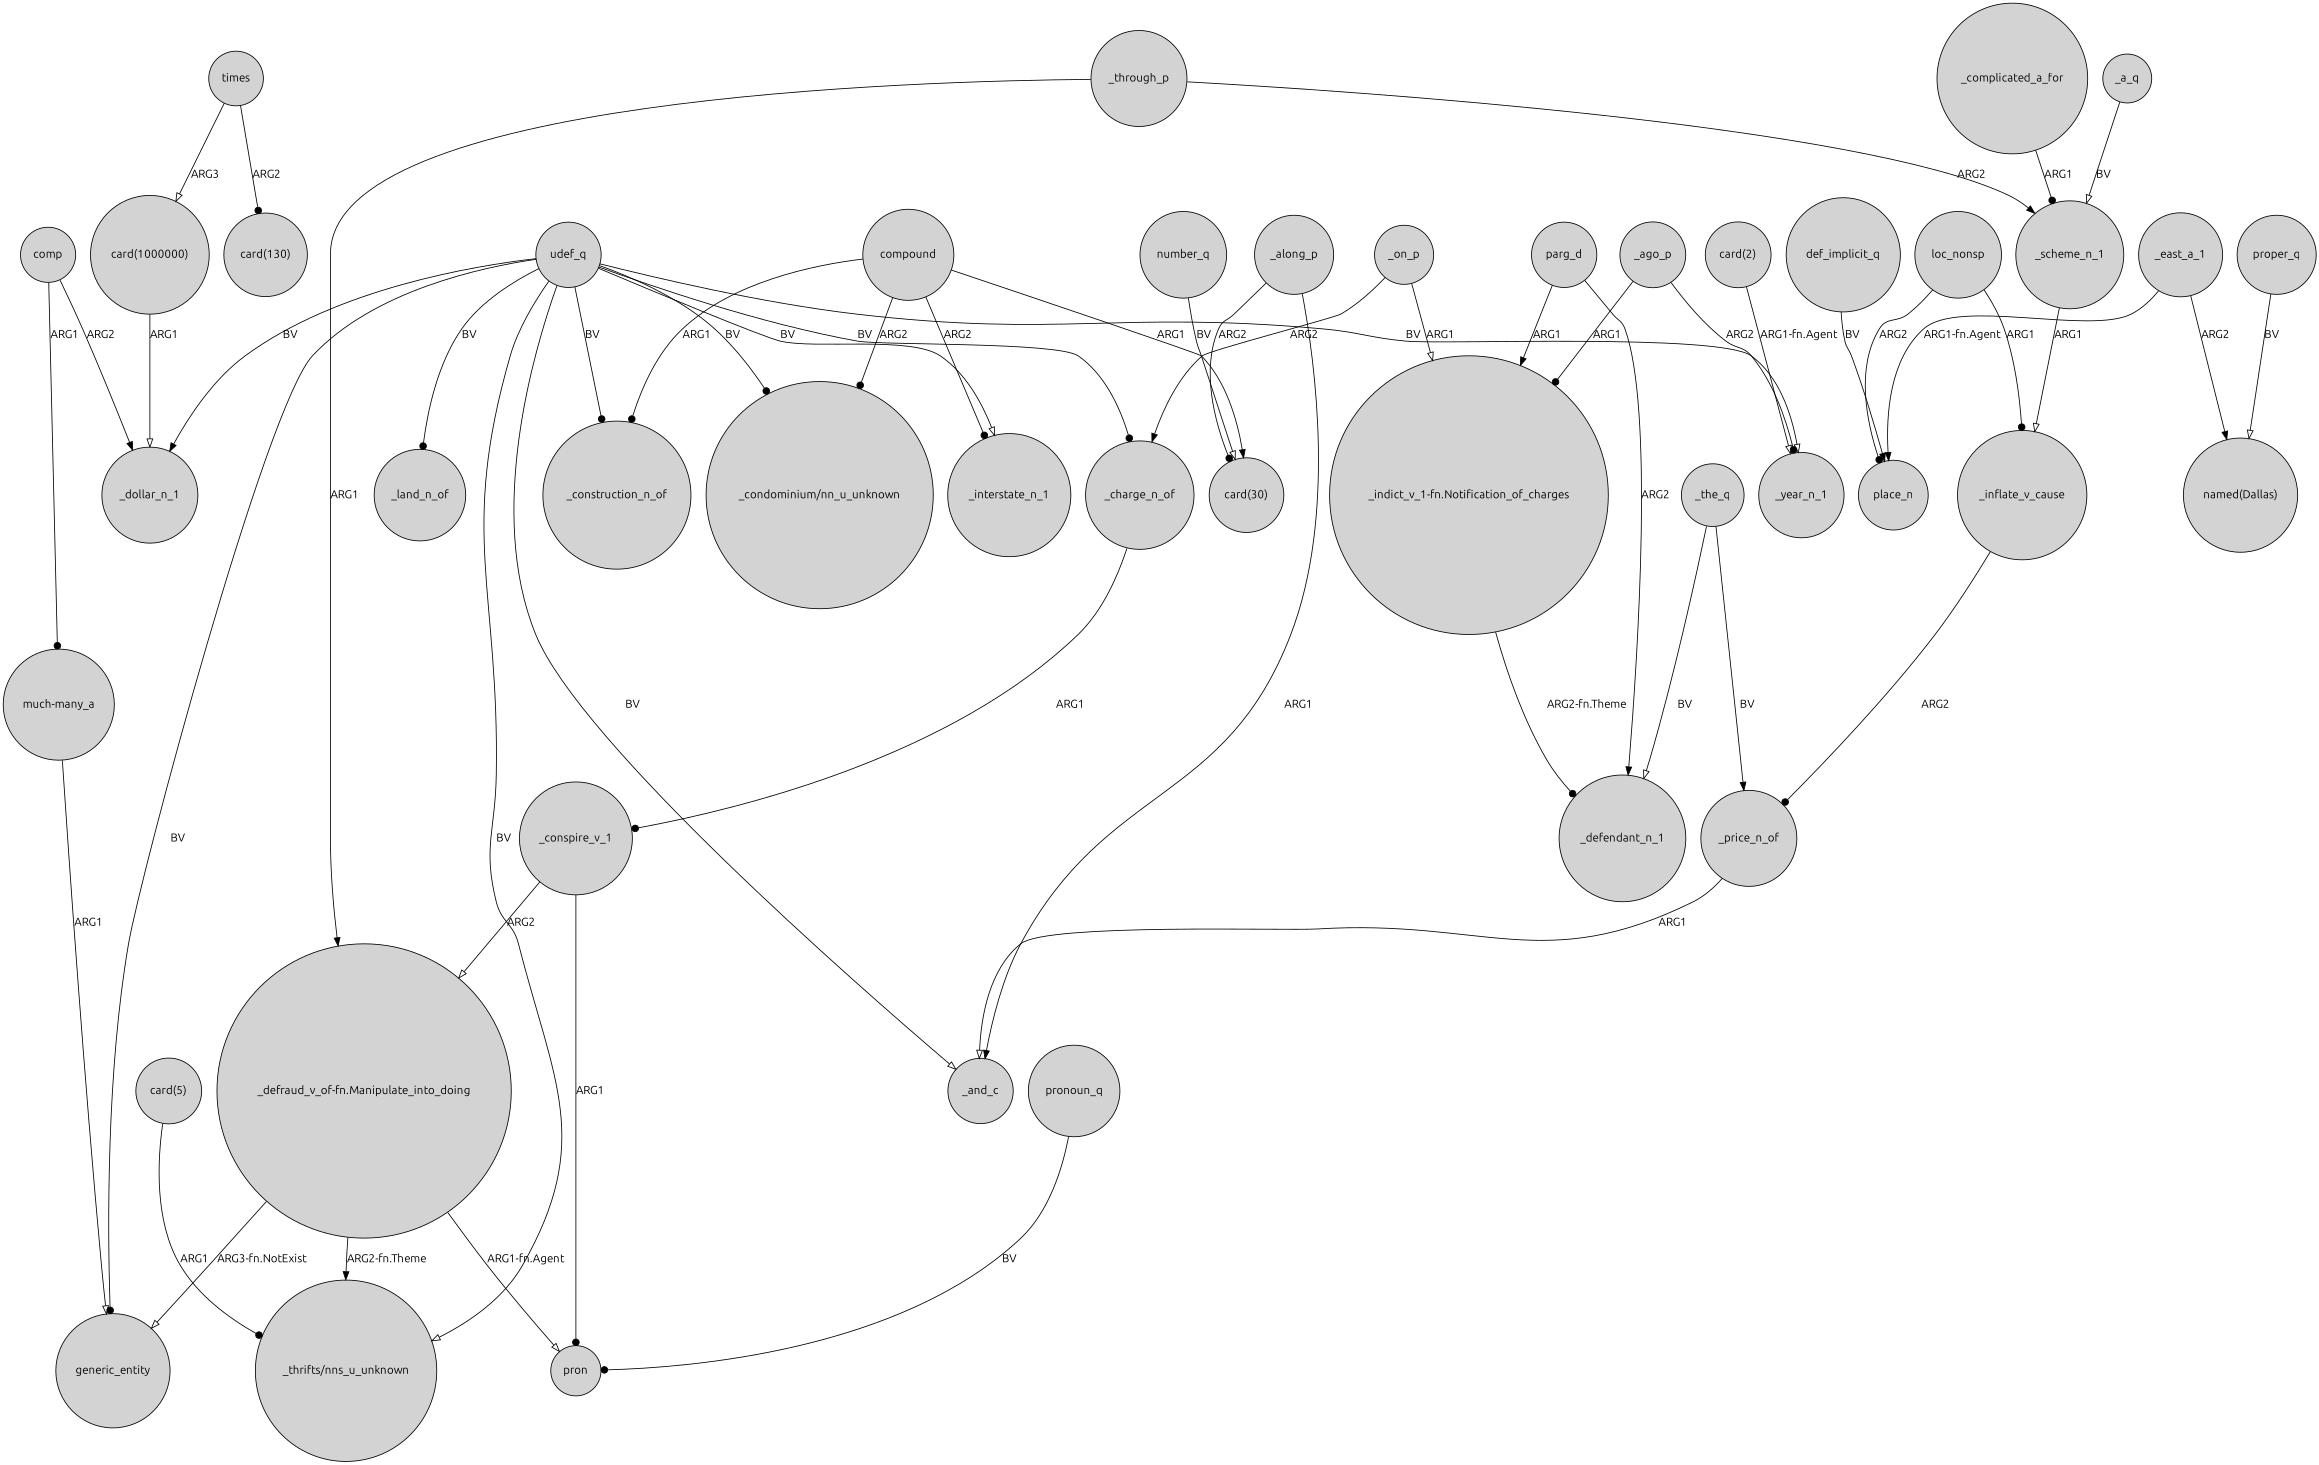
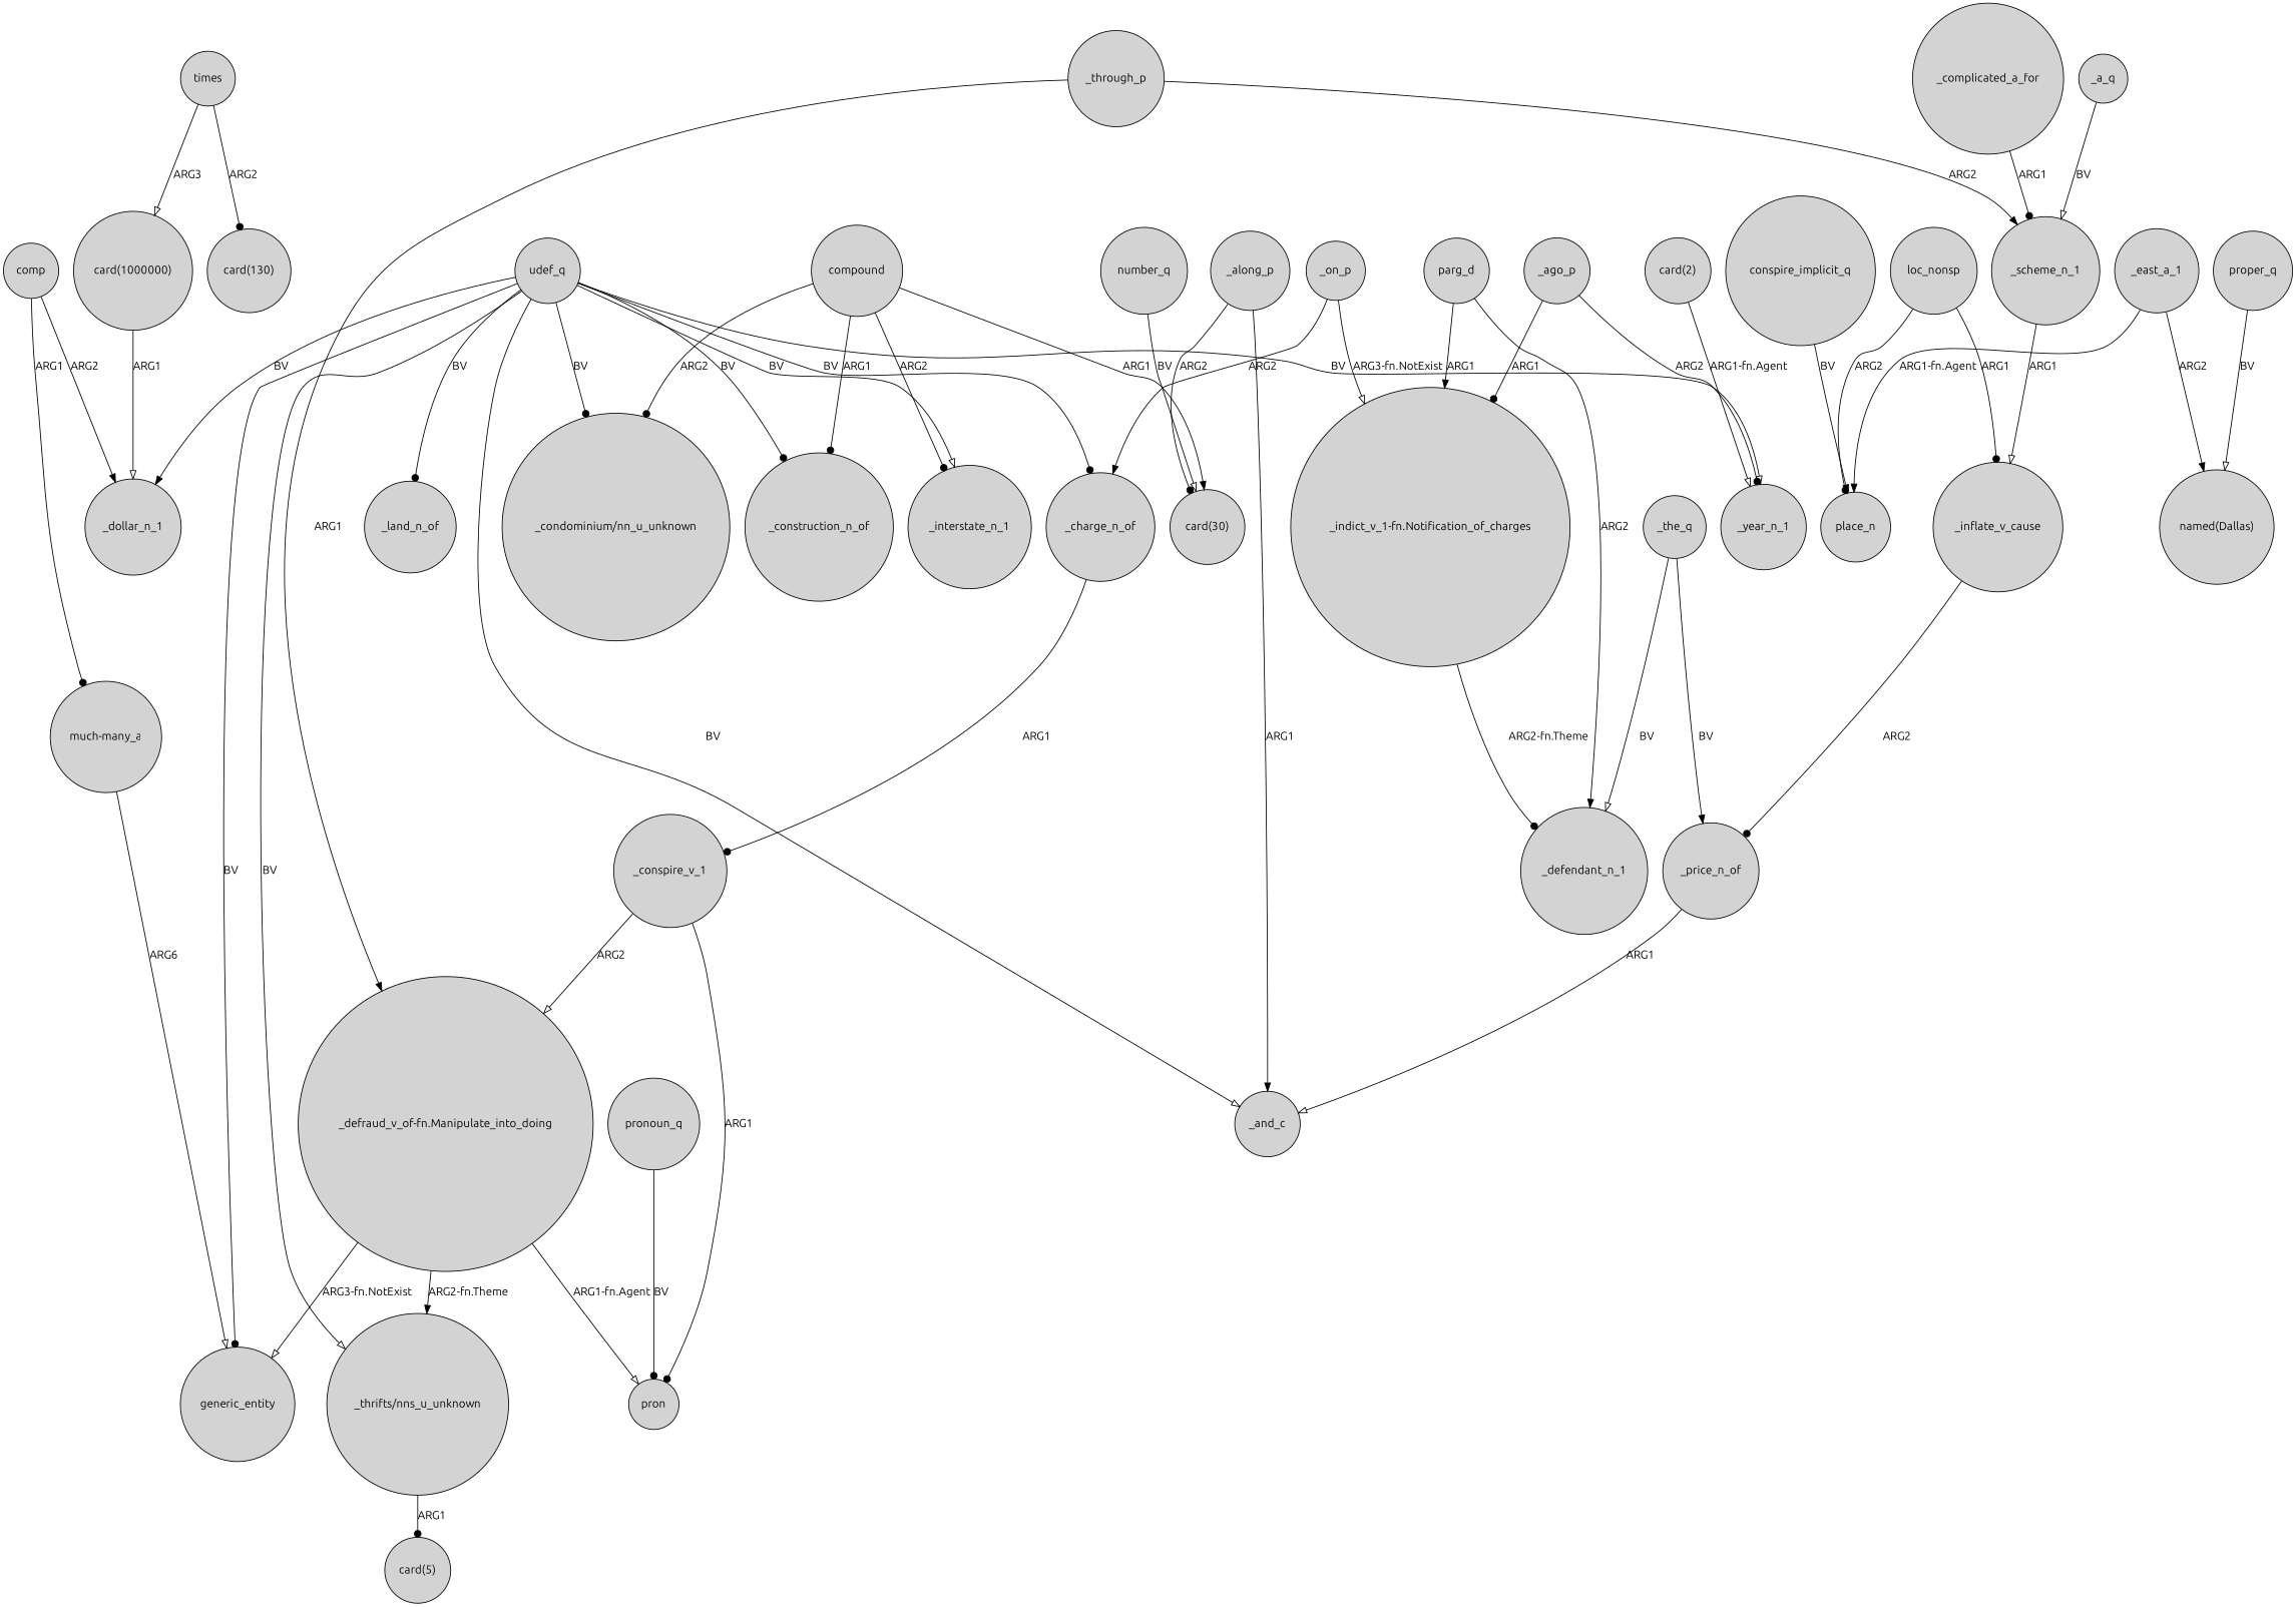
  digraph {
    fontname=Ubuntu
    node [fontname=Ubuntu shape=circle style=filled]
    edge [arrowhead=dot fontname=Ubuntu]
    "card(1000000)"
    _dollar_n_1
    _charge_n_of
    _conspire_v_1
    "_defraud_v_of-fn.Manipulate_into_doing"
    pron
    generic_entity
    "_thrifts/nns_u_unknown"
    udef_q
    "_condominium/nn_u_unknown"
    _and_c
    _interstate_n_1
    _land_n_of
    _year_n_1
    _construction_n_of
    parg_d
    "_indict_v_1-fn.Notification_of_charges"
    _defendant_n_1
    _on_p
    _east_a_1
    "named(Dallas)"
    place_n
    "much-many_a"
    _along_p
    "card(30)"
    compound
    _complicated_a_for
    _scheme_n_1
    _inflate_v_cause
    _price_n_of
    _the_q
    _through_p
-   def_implicit_q
+   def_implicit_q [label=conspire_implicit_q]
    _ago_p
    pronoun_q
    "card(2)"
    comp
    times
    "card(130)"
    number_q
    loc_nonsp
    proper_q
    _a_q
    "card(5)"
    "card(1000000)" -> _dollar_n_1 [arrowhead=onormal label=ARG1]
    _charge_n_of -> _conspire_v_1 [label=ARG1]
    _conspire_v_1 -> "_defraud_v_of-fn.Manipulate_into_doing" [arrowhead=onormal label=ARG2]
    _conspire_v_1 -> pron [label=ARG1]
    "_defraud_v_of-fn.Manipulate_into_doing" -> pron [arrowhead=onormal label="ARG1-fn.Agent"]
    "_defraud_v_of-fn.Manipulate_into_doing" -> generic_entity [arrowhead=onormal label="ARG3-fn.NotExist"]
    "_defraud_v_of-fn.Manipulate_into_doing" -> "_thrifts/nns_u_unknown" [arrowhead=normal label="ARG2-fn.Theme"]
    udef_q -> _dollar_n_1 [arrowhead=normal label=BV]
    udef_q -> _charge_n_of [label=BV]
    udef_q -> generic_entity [label=BV]
    udef_q -> "_thrifts/nns_u_unknown" [arrowhead=onormal label=BV]
    udef_q -> "_condominium/nn_u_unknown" [label=BV]
    udef_q -> _and_c [arrowhead=onormal label=BV]
    udef_q -> _interstate_n_1 [arrowhead=onormal label=BV]
    udef_q -> _land_n_of [label=BV]
    udef_q -> _year_n_1 [arrowhead=onormal label=BV]
    udef_q -> _construction_n_of [label=BV]
    parg_d -> "_indict_v_1-fn.Notification_of_charges" [arrowhead=normal label=ARG1]
    parg_d -> _defendant_n_1 [arrowhead=normal label=ARG2]
    "_indict_v_1-fn.Notification_of_charges" -> _defendant_n_1 [label="ARG2-fn.Theme"]
    _on_p -> _charge_n_of [arrowhead=normal label=ARG2]
-   _on_p -> "_indict_v_1-fn.Notification_of_charges" [arrowhead=onormal label=ARG1]
+   _on_p -> "_indict_v_1-fn.Notification_of_charges" [arrowhead=onormal label="ARG3-fn.NotExist"]
    _east_a_1 -> "named(Dallas)" [arrowhead=normal label=ARG2]
    _east_a_1 -> place_n [arrowhead=normal label="ARG1-fn.Agent"]
-   "much-many_a" -> generic_entity [arrowhead=onormal label=ARG1]
+   "much-many_a" -> generic_entity [arrowhead=onormal label=ARG6]
    _along_p -> _and_c [arrowhead=normal label=ARG1]
    _along_p -> "card(30)" [label=ARG2]
    compound -> "_condominium/nn_u_unknown" [label=ARG2]
    compound -> _interstate_n_1 [label=ARG2]
    compound -> _construction_n_of [label=ARG1]
    compound -> "card(30)" [arrowhead=normal label=ARG1]
    _complicated_a_for -> _scheme_n_1 [label=ARG1]
    _scheme_n_1 -> _inflate_v_cause [arrowhead=onormal label=ARG1]
    _inflate_v_cause -> _price_n_of [label=ARG2]
    _price_n_of -> _and_c [arrowhead=onormal label=ARG1]
    _the_q -> _defendant_n_1 [arrowhead=onormal label=BV]
    _the_q -> _price_n_of [arrowhead=normal label=BV]
    _through_p -> "_defraud_v_of-fn.Manipulate_into_doing" [arrowhead=normal label=ARG1]
    _through_p -> _scheme_n_1 [arrowhead=normal label=ARG2]
    def_implicit_q -> place_n [arrowhead=normal label=BV]
    _ago_p -> _year_n_1 [label=ARG2]
    _ago_p -> "_indict_v_1-fn.Notification_of_charges" [label=ARG1]
    pronoun_q -> pron [label=BV]
    "card(2)" -> _year_n_1 [arrowhead=onormal label="ARG1-fn.Agent"]
    comp -> _dollar_n_1 [arrowhead=normal label=ARG2]
    comp -> "much-many_a" [label=ARG1]
    times -> "card(1000000)" [arrowhead=onormal label=ARG3]
    times -> "card(130)" [label=ARG2]
    number_q -> "card(30)" [arrowhead=onormal label=BV]
    loc_nonsp -> place_n [label=ARG2]
    loc_nonsp -> _inflate_v_cause [label=ARG1]
    proper_q -> "named(Dallas)" [arrowhead=onormal label=BV]
    _a_q -> _scheme_n_1 [arrowhead=onormal label=BV]
-   "card(5)" -> "_thrifts/nns_u_unknown" [label=ARG1]
+   "_thrifts/nns_u_unknown" -> "card(5)" [label=ARG1]
  }
